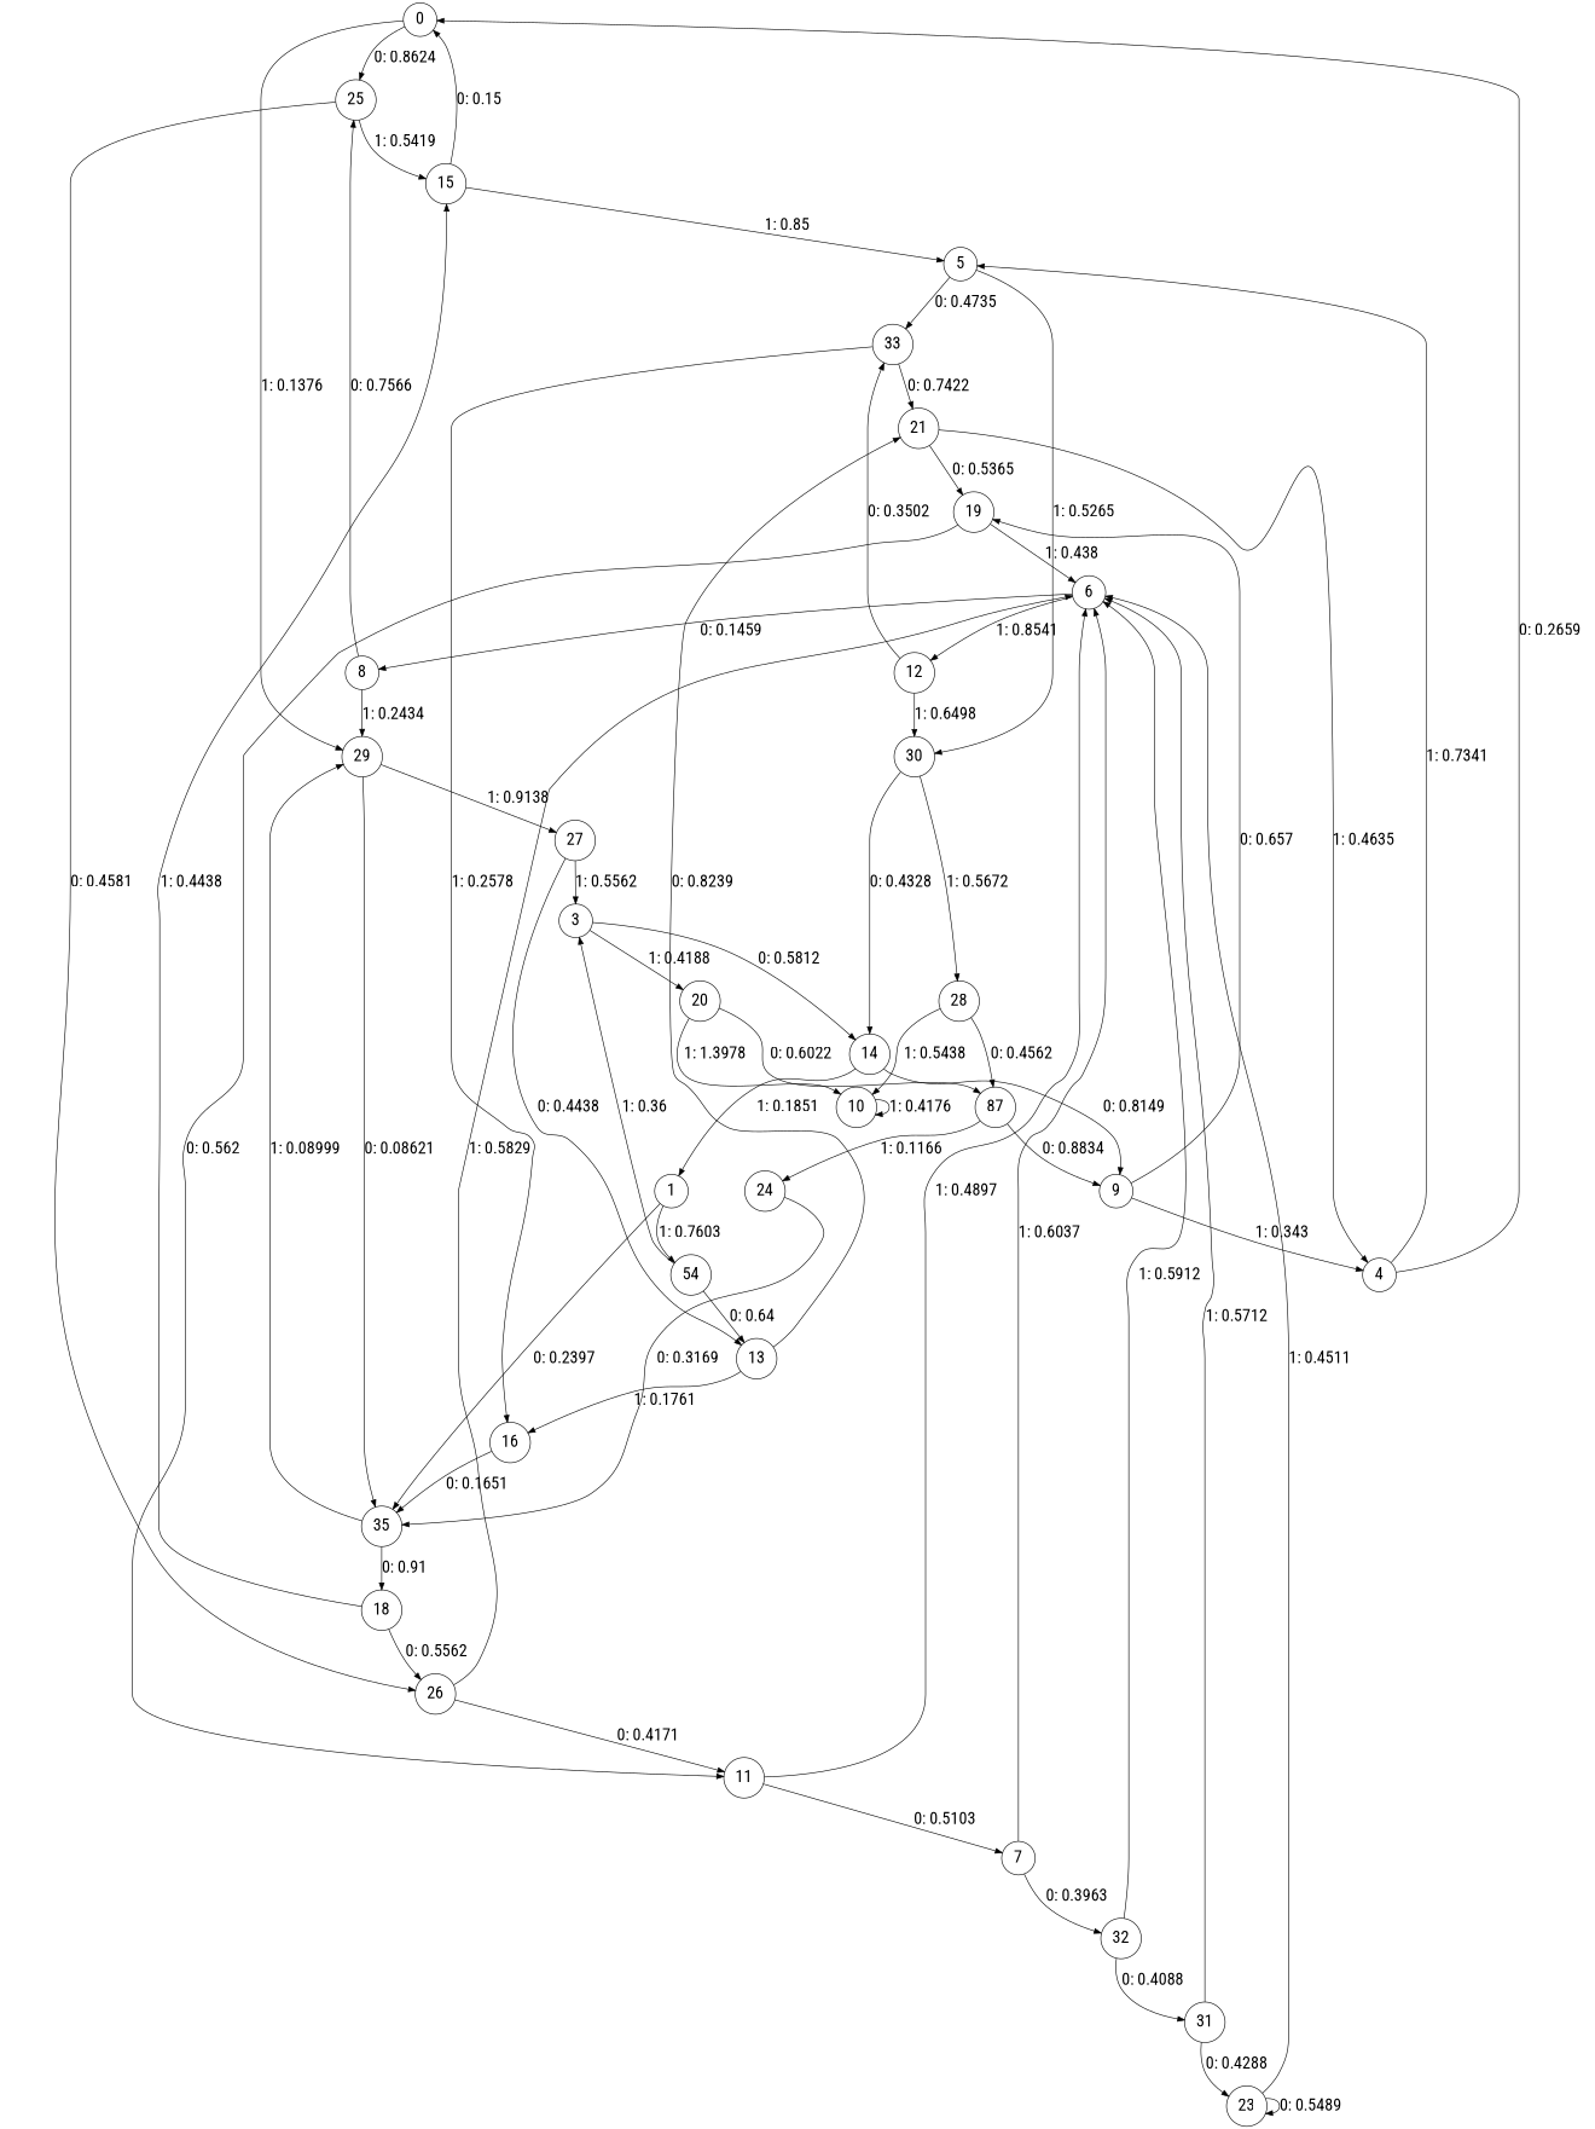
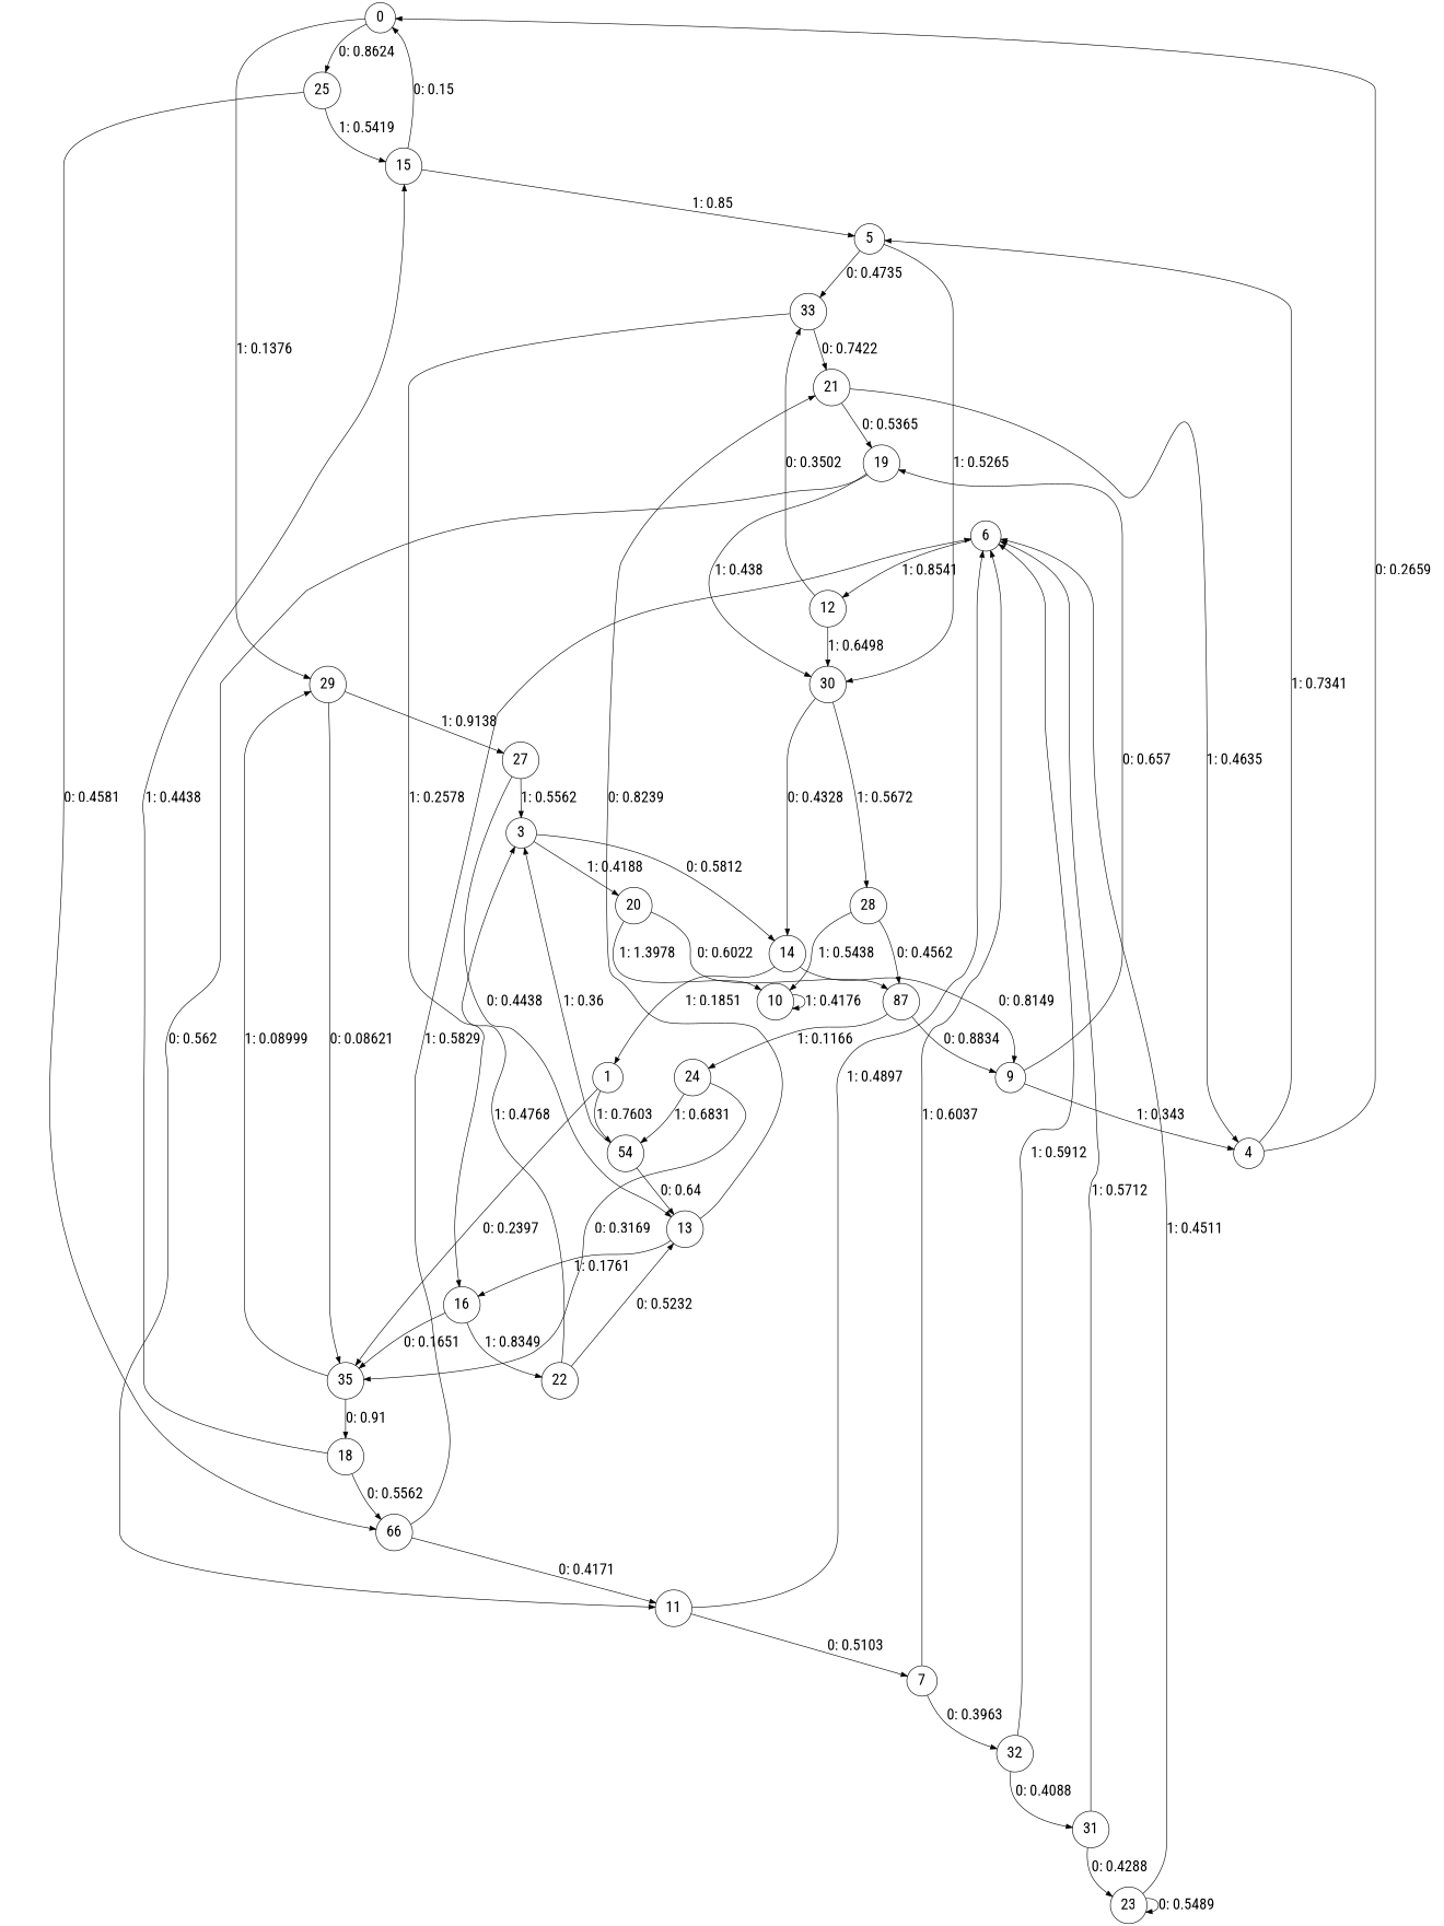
  digraph {
    fontname="Roboto Condensed"
    node [fontname="Roboto Condensed" fontsize=24 shape=circle]
    edge [fontname="Roboto Condensed" fontsize=24]
    0
    25
    29
    15
-   26
+   26 [label=66]
    35
    27
    5
    6
    11
    18
    3
    13
    1
    n15 [label=54]
    14
    20
    21
    16
    9
    4
    19
    10
    n24 [label=87]
    24
    33
    30
    28
-   8
+   22
    12
    7
    32
    31
    23
    0 -> 25 [label="0: 0.8624   "]
    0 -> 29 [label="1: 0.1376   "]
    25 -> 15 [label="1: 0.5419   "]
    25 -> 26 [label="0: 0.4581   "]
    29 -> 35 [label="0: 0.08621  "]
    29 -> 27 [label="1: 0.9138   "]
    15 -> 0 [label="0: 0.15     "]
    15 -> 5 [label="1: 0.85     "]
    26 -> 6 [label="1: 0.5829   "]
    26 -> 11 [label="0: 0.4171   "]
    35 -> 29 [label="1: 0.08999  "]
    35 -> 18 [label="0: 0.91     "]
    27 -> 3 [label="1: 0.5562   "]
    27 -> 13 [label="0: 0.4438   "]
    5 -> 33 [label="0: 0.4735   "]
    5 -> 30 [label="1: 0.5265   "]
-   6 -> 8 [label="0: 0.1459   "]
    6 -> 12 [label="1: 0.8541   "]
    11 -> 6 [label="1: 0.4897   "]
    11 -> 7 [label="0: 0.5103   "]
    18 -> 15 [label="1: 0.4438   "]
    18 -> 26 [label="0: 0.5562   "]
    3 -> 14 [label="0: 0.5812   "]
    3 -> 20 [label="1: 0.4188   "]
    13 -> 21 [label="0: 0.8239   "]
    13 -> 16 [label="1: 0.1761   "]
    1 -> 35 [label="0: 0.2397   "]
    1 -> n15 [label="1: 0.7603   "]
    n15 -> 3 [label="1: 0.36     "]
    n15 -> 13 [label="0: 0.64     "]
    14 -> 1 [label="1: 0.1851   "]
    14 -> 9 [label="0: 0.8149   "]
    20 -> 10 [label="1: 1.3978   "]
    20 -> n24 [label="0: 0.6022   "]
    21 -> 4 [label="1: 0.4635   "]
    21 -> 19 [label="0: 0.5365   "]
    16 -> 35 [label="0: 0.1651   "]
+   16 -> 22 [label="1: 0.8349   "]
    9 -> 4 [label="1: 0.343    "]
    9 -> 19 [label="0: 0.657    "]
    4 -> 0 [label="0: 0.2659   "]
    4 -> 5 [label="1: 0.7341   "]
-   19 -> 6 [label="1: 0.438    "]
+   19 -> 30 [label="1: 0.438    "]
    19 -> 11 [label="0: 0.562    "]
    10 -> 10 [label="1: 0.4176   "]
    n24 -> 9 [label="0: 0.8834   "]
    n24 -> 24 [label="1: 0.1166   "]
    24 -> 35 [label="0: 0.3169   "]
+   24 -> n15 [label="1: 0.6831   "]
    33 -> 21 [label="0: 0.7422   "]
    33 -> 16 [label="1: 0.2578   "]
    30 -> 14 [label="0: 0.4328   "]
    30 -> 28 [label="1: 0.5672   "]
    28 -> 10 [label="1: 0.5438   "]
    28 -> n24 [label="0: 0.4562   "]
-   8 -> 25 [label="0: 0.7566   "]
-   8 -> 29 [label="1: 0.2434   "]
+   22 -> 3 [label="1: 0.4768   "]
+   22 -> 13 [label="0: 0.5232   "]
    12 -> 33 [label="0: 0.3502   "]
    12 -> 30 [label="1: 0.6498   "]
    7 -> 6 [label="1: 0.6037   "]
    7 -> 32 [label="0: 0.3963   "]
    32 -> 6 [label="1: 0.5912   "]
    32 -> 31 [label="0: 0.4088   "]
    31 -> 6 [label="1: 0.5712   "]
    31 -> 23 [label="0: 0.4288   "]
    23 -> 6 [label="1: 0.4511   "]
    23 -> 23 [label="0: 0.5489   "]
  }
